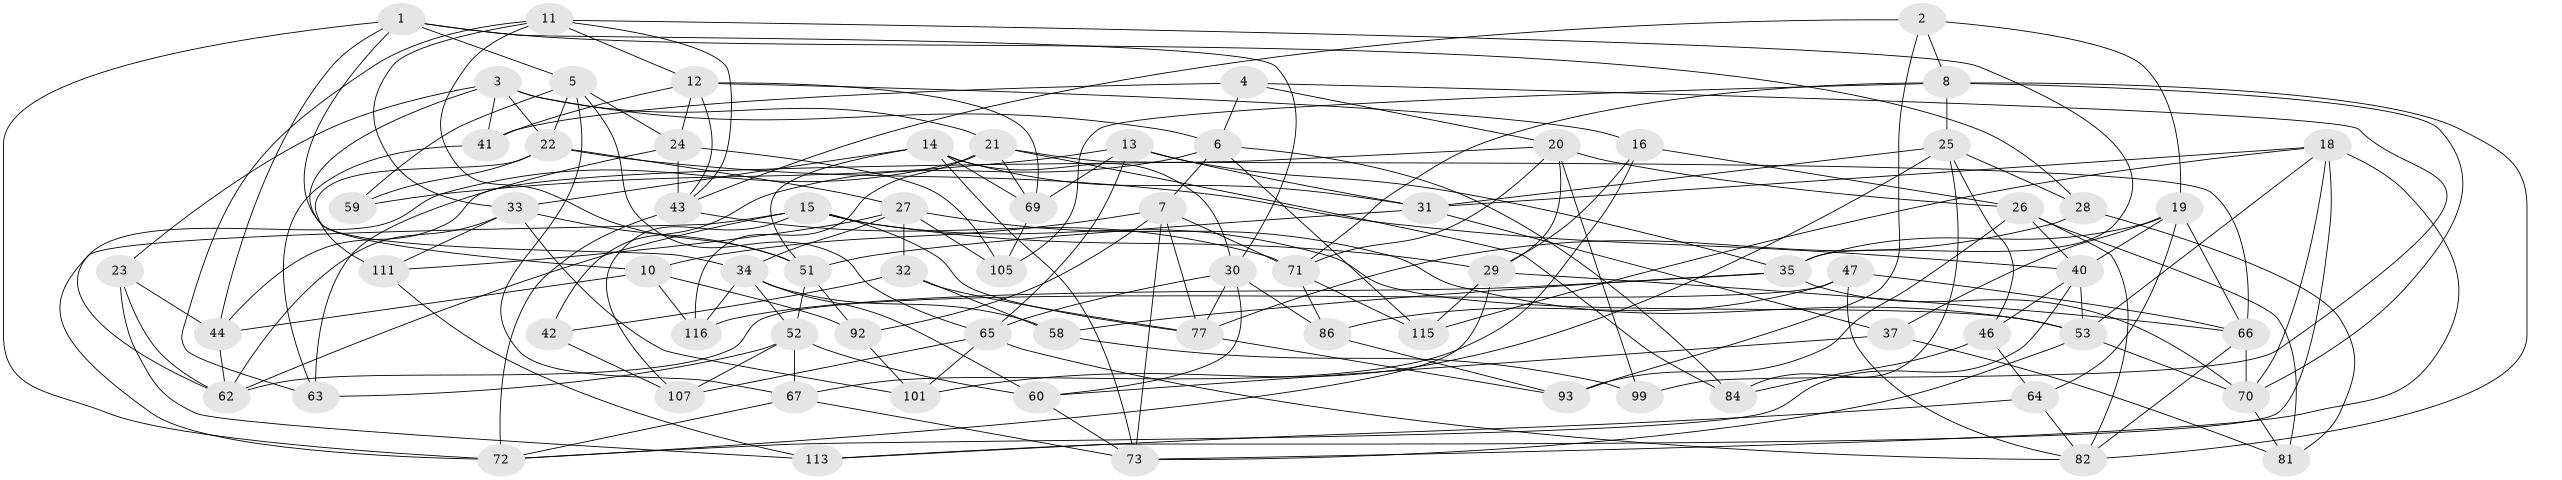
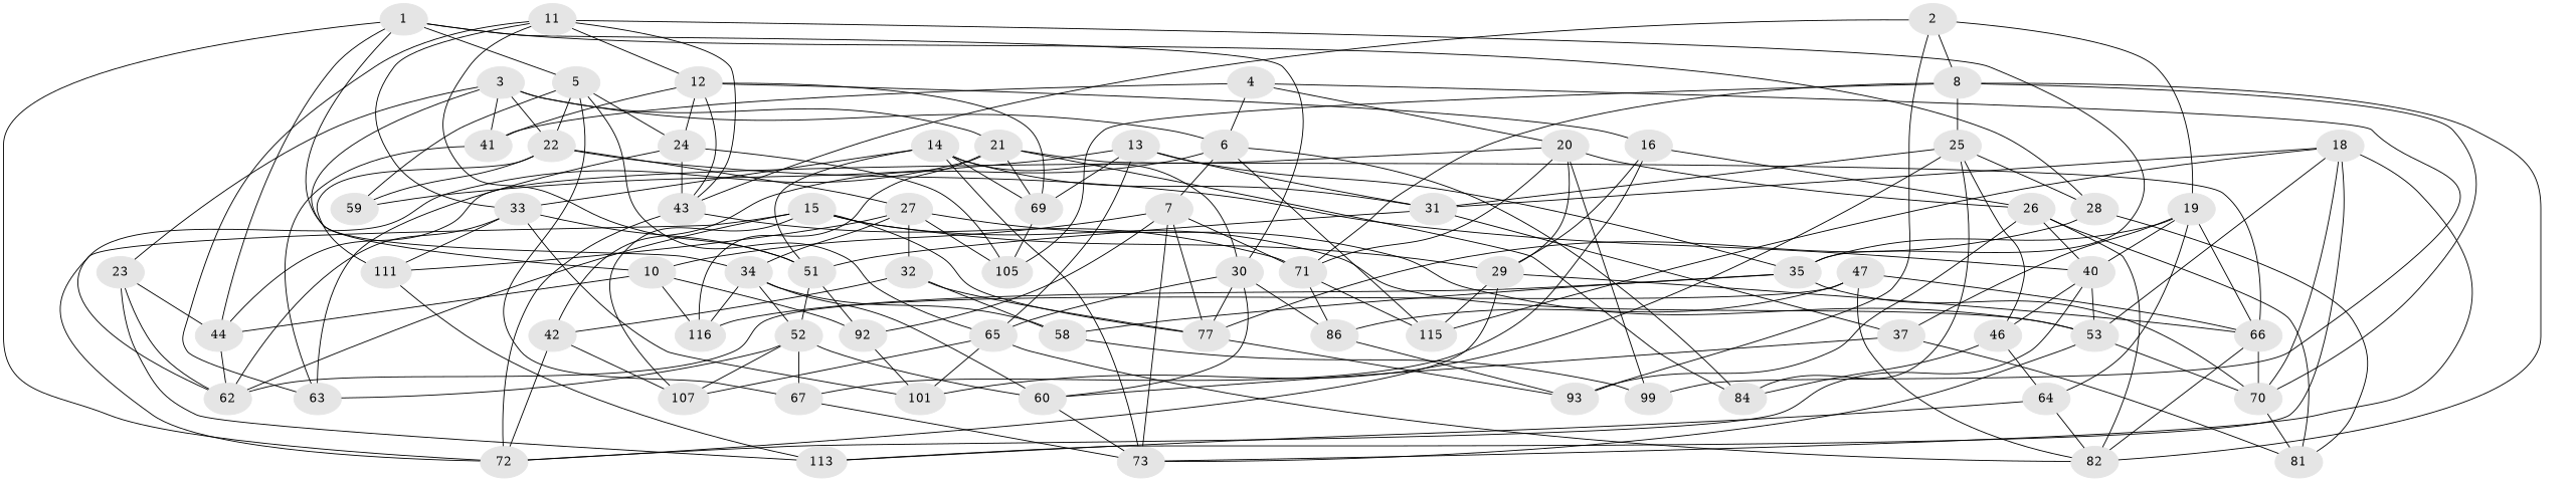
  graph {
    node [color=gray90 style=filled]
    1 [super="+96"]
    5 [super="+57"]
    28
    30 [super="+83"]
    34 [super="+54"]
    44 [super="+90"]
    72 [super="+91"]
    22 [super="+49"]
    24
    59
    65 [super="+95"]
    67
    77 [super="+103"]
    81
    60 [super="+68"]
    86
    116
    58
    52 [super="+108"]
    62 [super="+98"]
    8 [super="+56"]
    71 [super="+88"]
    25 [super="+80"]
    70 [super="+102"]
    82 [super="+85"]
    105
    2
    19 [super="+79"]
    43 [super="+112"]
    93
    35 [super="+94"]
    37
    40 [super="+97"]
    64
    66 [super="+89"]
    3 [super="+104"]
    6 [super="+9"]
    10 [super="+36"]
    21 [super="+74"]
    23
    41
    7 [super="+39"]
    42
    84
    115
    92
    69 [super="+76"]
    27 [super="+45"]
    111
    113
    63
    4
    20 [super="+114"]
    99
    29 [super="+50"]
    26 [super="+48"]
    107
    101
    73 [super="+106"]
    31 [super="+100"]
    46
    11 [super="+17"]
    12 [super="+87"]
    33 [super="+110"]
    51 [super="+109"]
    16
    13 [super="+61"]
    14 [super="+38"]
    15 [super="+75"]
    53 [super="+55"]
    18 [super="+78"]
    32
    47
    1 -- 5
    1 -- 28
    1 -- 30
    1 -- 34
    1 -- 44
    1 -- 72
    5 -- 22
    5 -- 24
    5 -- 59
    5 -- 65
    5 -- 67
    28 -- 77
    28 -- 81
    30 -- 65
    30 -- 77
    30 -- 60
    30 -- 86
    34 -- 60
    34 -- 116
    34 -- 58
    34 -- 52
    44 -- 62
    22 -- 59
    22 -- 40
    22 -- 27
    22 -- 111
    24 -- 105
    24 -- 43
    24 -- 63
    65 -- 82
    65 -- 107
    65 -- 101
    67 -- 73
    77 -- 93
    60 -- 73
    86 -- 93
    58 -- 99
    52 -- 67
    52 -- 60
    52 -- 63
    52 -- 107
    8 -- 71
    8 -- 25
    8 -- 70
    8 -- 82
    8 -- 105
    71 -- 86
    71 -- 115
    25 -- 28
    25 -- 84
    25 -- 101
    25 -- 31
    25 -- 46
    70 -- 81
    2 -- 8
    2 -- 19
    2 -- 43
    2 -- 93
    19 -- 35
    19 -- 37
    19 -- 40
    19 -- 64
    19 -- 66
    43 -- 72
    43 -- 71
    35 -- 116
    35 -- 58
    35 -- 70
    37 -- 81
    37 -- 60
    40 -- 72
    40 -- 46
    40 -- 53
    64 -- 82
    64 -- 113
    66 -- 70
    66 -- 82
    3 -- 22
    3 -- 6
    3 -- 10
    3 -- 21
    3 -- 23
    3 -- 41
    6 -- 7
    6 -- 42
    6 -- 84
    6 -- 115
    10 -- 44 [weight=2]
    10 -- 116
    10 -- 92
    21 -- 116
    21 -- 62
    21 -- 66
    21 -- 84
    21 -- 69
    23 -- 44
    23 -- 62
    23 -- 113
    41 -- 63
    7 -- 77
    7 -- 71
    7 -- 10
    7 -- 92
    7 -- 73
-   67 -- 72
+   42 -- 72
    42 -- 107
    92 -- 101
    69 -- 105
    27 -- 34
    27 -- 105
    27 -- 111
    27 -- 53
    27 -- 32
    111 -- 113
    4 -- 6
    4 -- 41
    4 -- 20
    4 -- 99
    20 -- 44
    20 -- 71
    20 -- 99
    20 -- 29
    20 -- 26
    29 -- 72
    29 -- 66
    29 -- 115
    26 -- 81
    26 -- 82
    26 -- 93
    26 -- 40
    31 -- 37
    31 -- 51
    46 -- 64
    46 -- 84
    11 -- 43
    11 -- 35
    11 -- 63
    11 -- 12
    11 -- 33
    11 -- 51
    12 -- 24
    12 -- 43
    12 -- 41
    12 -- 69
    12 -- 16
    33 -- 62
    33 -- 111
    33 -- 101
    33 -- 51
    51 -- 52
    51 -- 92
    16 -- 67
    16 -- 29
    16 -- 26
    13 -- 59 [weight=2]
    13 -- 65
    13 -- 35
    13 -- 69
    13 -- 31
    14 -- 30
    14 -- 69
    14 -- 73
    14 -- 31
    14 -- 33
    14 -- 51
    15 -- 72
    15 -- 77
    15 -- 62
    15 -- 29
    15 -- 107
    15 -- 53
    53 -- 70
    53 -- 73
    18 -- 70
    18 -- 115
    18 -- 113
    18 -- 73
    18 -- 31
    18 -- 53
    32 -- 77
    32 -- 58
    32 -- 42
    47 -- 86
    47 -- 62
    47 -- 82
    47 -- 66
  }
